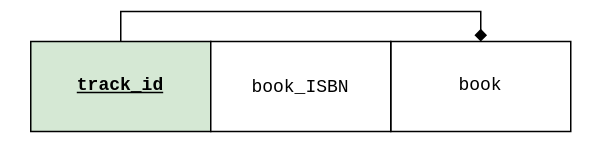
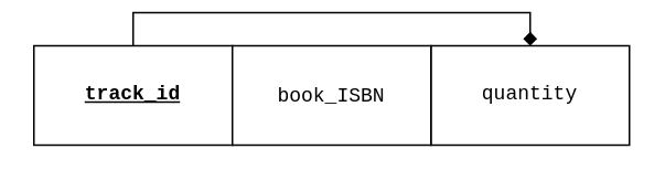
  <mxCell id="0" />
  <mxCell id="1" parent="0" />
  <mxCell id="2" style="edgeStyle=orthogonalEdgeStyle;rounded=0;orthogonalLoop=1;jettySize=auto;html=1;exitX=0.5;exitY=0;exitDx=0;exitDy=0;entryX=0.5;entryY=0;entryDx=0;entryDy=0;endArrow=diamond;" edge="1" parent="1" source="3" target="4"><mxGeometry relative="1" as="geometry" /></mxCell>
- <mxCell id="3" value="track_id" style="rounded=0;whiteSpace=wrap;html=1;fontStyle=5;fontFamily=Courier New;fillColor=#d5e8d4;" vertex="1" parent="1"><mxGeometry x="20" y="20" width="120" height="60" as="geometry" /></mxCell>
- <mxCell id="4" value="book" style="rounded=0;whiteSpace=wrap;html=1;fontFamily=Courier New;" vertex="1" parent="1"><mxGeometry x="260" y="20" width="120" height="60" as="geometry" /></mxCell>
+ <mxCell id="3" value="track_id" style="rounded=0;whiteSpace=wrap;html=1;fontStyle=5;fontFamily=Courier New;" vertex="1" parent="1"><mxGeometry x="20" y="20" width="120" height="60" as="geometry" /></mxCell>
+ <mxCell id="4" value="quantity" style="rounded=0;whiteSpace=wrap;html=1;fontFamily=Courier New;" vertex="1" parent="1"><mxGeometry x="260" y="20" width="120" height="60" as="geometry" /></mxCell>
  <mxCell id="5" value="&lt;font face=&quot;Courier New&quot;&gt;book_ISBN&lt;/font&gt;" style="rounded=0;whiteSpace=wrap;html=1;" vertex="1" parent="1"><mxGeometry x="140" y="20" width="120" height="60" as="geometry" /></mxCell>
